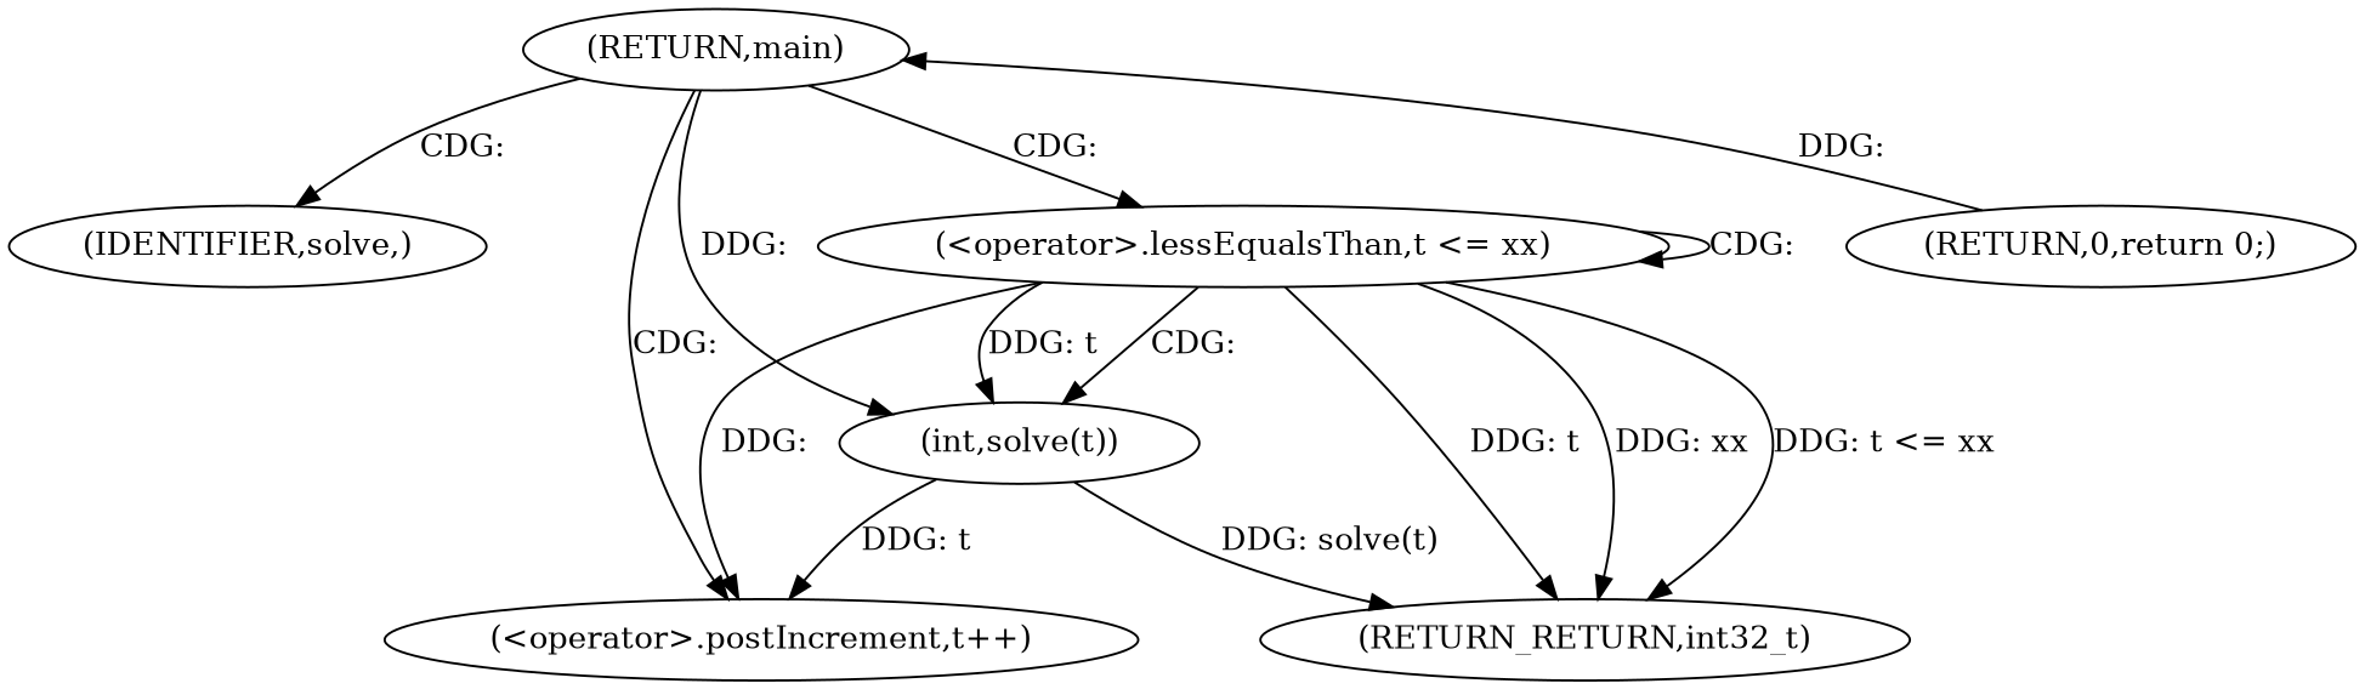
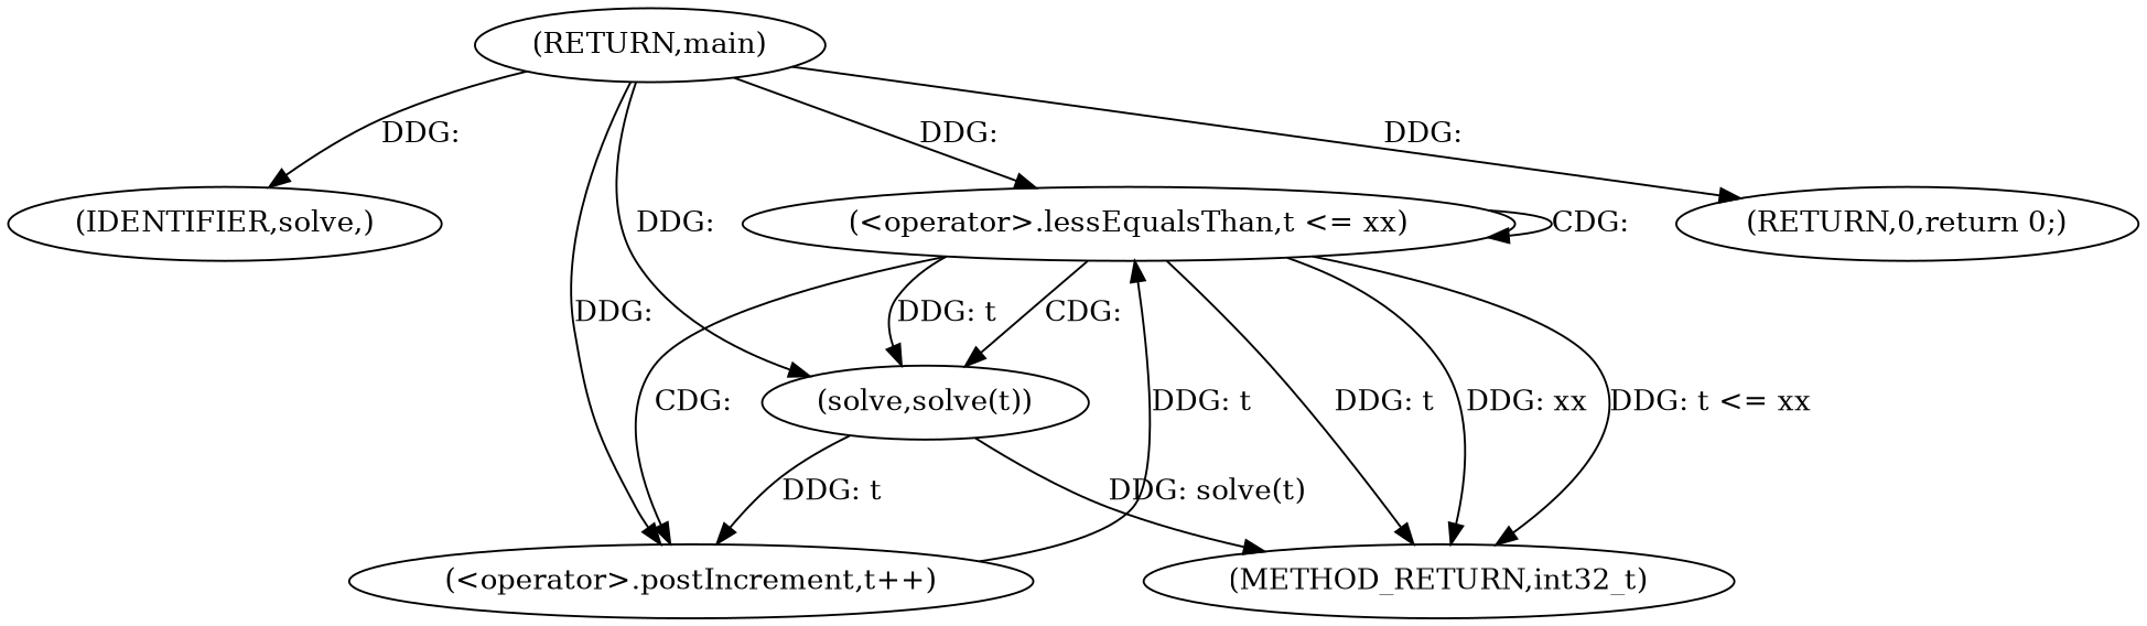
  digraph {
    n1 [label="(RETURN,main)"]
    n2 [label="(IDENTIFIER,solve,)"]
    n3 [label="(<operator>.lessEqualsThan,t <= xx)"]
    n4 [label="(<operator>.postIncrement,t++)"]
    n5 [label="(RETURN,0,return 0;)"]
-   n6 [label="(int,solve(t))"]
-   n7 [label="(RETURN_RETURN,int32_t)"]
-   n1 -> n2 [label="CDG: "]
-   n1 -> n3 [label="CDG: "]
-   n1 -> n4 [label="CDG: "]
-   n5 -> n1 [label="DDG: "]
+   n6 [label="(solve,solve(t))"]
+   n7 [label="(METHOD_RETURN,int32_t)"]
+   n1 -> n2 [label="DDG: "]
+   n1 -> n3 [label="DDG: "]
+   n1 -> n4 [label="DDG: "]
+   n1 -> n5 [label="DDG: "]
    n1 -> n6 [label="DDG: "]
    n3 -> n3 [label="CDG: "]
-   n3 -> n4 [label="DDG: "]
+   n3 -> n4 [label="CDG: "]
    n3 -> n6 [label="DDG: t"]
    n3 -> n6 [label="CDG: "]
    n3 -> n7 [label="DDG: t"]
    n3 -> n7 [label="DDG: xx"]
    n3 -> n7 [label="DDG: t <= xx"]
+   n4 -> n3 [label="DDG: t"]
    n6 -> n4 [label="DDG: t"]
    n6 -> n7 [label="DDG: solve(t)"]
  }
